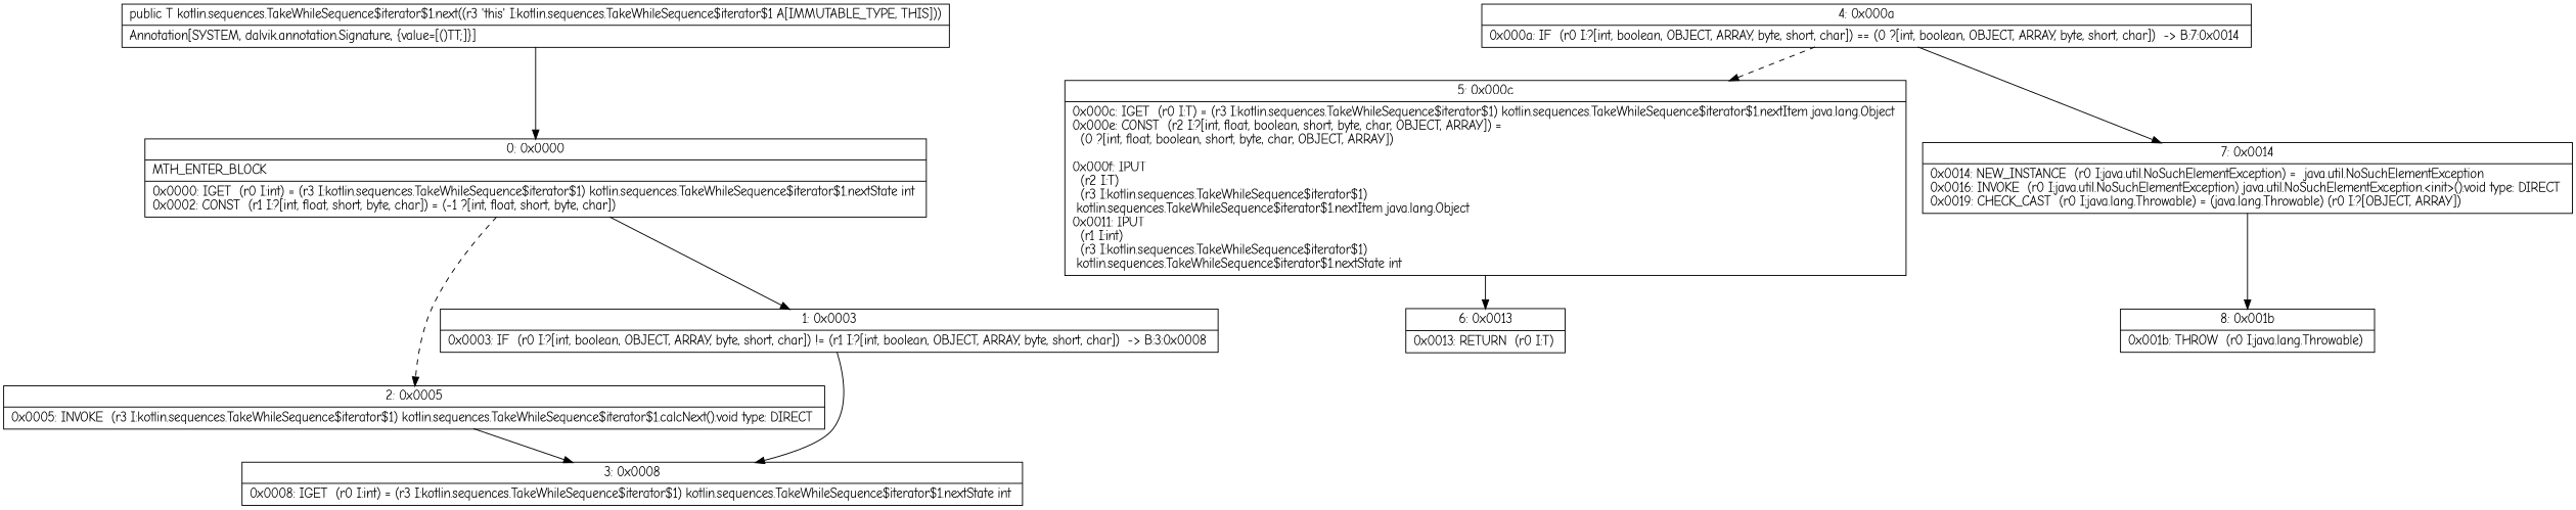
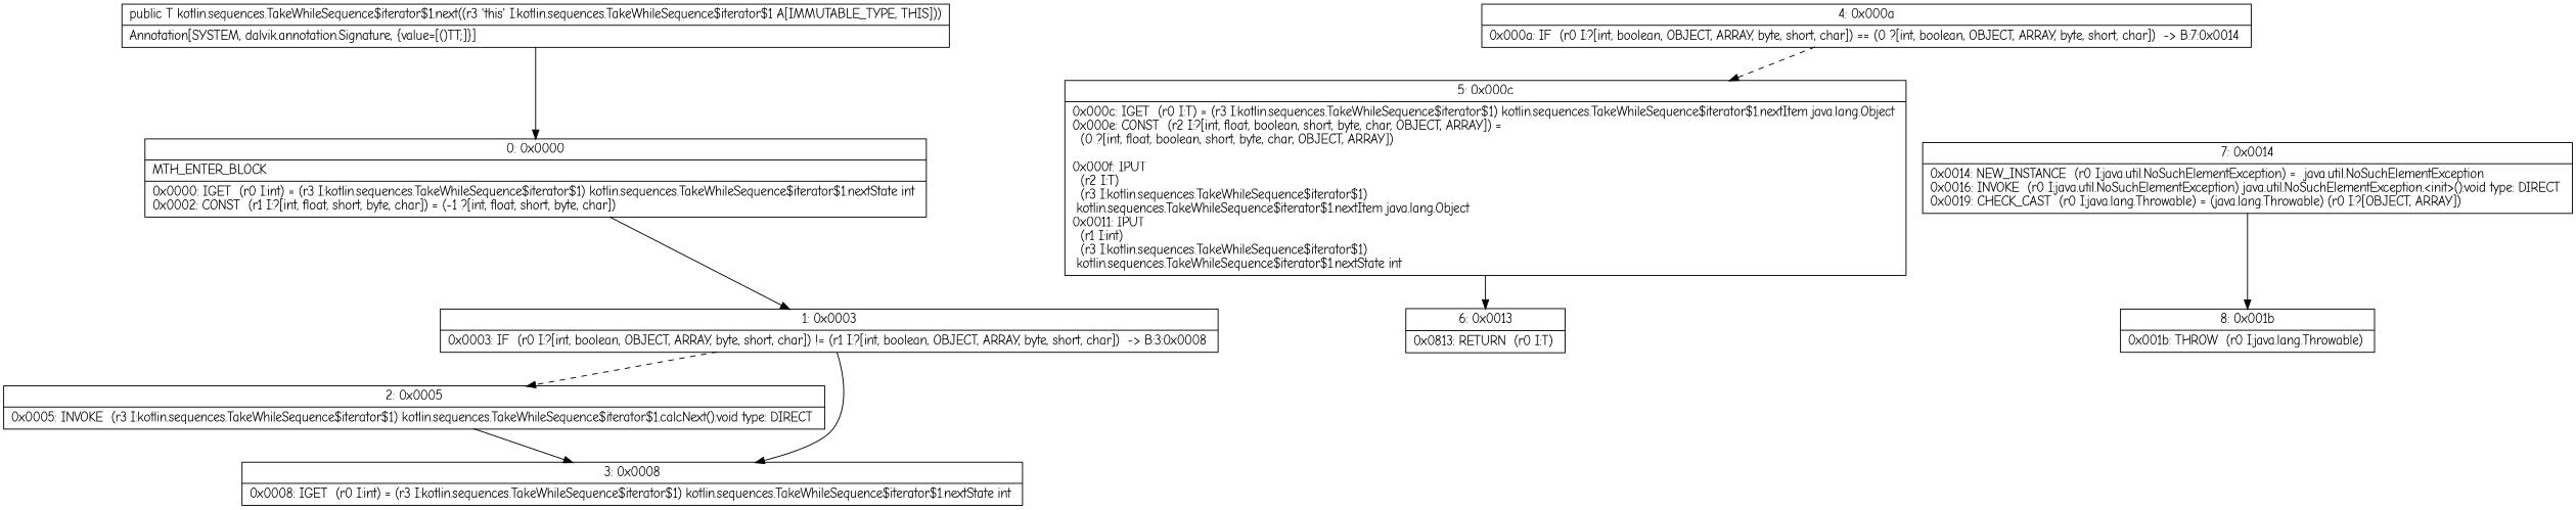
  digraph {
    fontname="Comic Neue"
    node [fontname="Comic Neue" shape=record]
    edge [fontname="Comic Neue"]
    n1 [label="{0\:\ 0x0000|MTH_ENTER_BLOCK\l|0x0000: IGET  (r0 I:int) = (r3 I:kotlin.sequences.TakeWhileSequence$iterator$1) kotlin.sequences.TakeWhileSequence$iterator$1.nextState int \l0x0002: CONST  (r1 I:?[int, float, short, byte, char]) = (\-1 ?[int, float, short, byte, char]) \l}"]
    n2 [label="{1\:\ 0x0003|0x0003: IF  (r0 I:?[int, boolean, OBJECT, ARRAY, byte, short, char]) != (r1 I:?[int, boolean, OBJECT, ARRAY, byte, short, char])  \-\> B:3:0x0008 \l}"]
    n3 [label="{2\:\ 0x0005|0x0005: INVOKE  (r3 I:kotlin.sequences.TakeWhileSequence$iterator$1) kotlin.sequences.TakeWhileSequence$iterator$1.calcNext():void type: DIRECT \l}"]
    n4 [label="{3\:\ 0x0008|0x0008: IGET  (r0 I:int) = (r3 I:kotlin.sequences.TakeWhileSequence$iterator$1) kotlin.sequences.TakeWhileSequence$iterator$1.nextState int \l}"]
    n5 [label="{4\:\ 0x000a|0x000a: IF  (r0 I:?[int, boolean, OBJECT, ARRAY, byte, short, char]) == (0 ?[int, boolean, OBJECT, ARRAY, byte, short, char])  \-\> B:7:0x0014 \l}"]
    n6 [label="{5\:\ 0x000c|0x000c: IGET  (r0 I:T) = (r3 I:kotlin.sequences.TakeWhileSequence$iterator$1) kotlin.sequences.TakeWhileSequence$iterator$1.nextItem java.lang.Object \l0x000e: CONST  (r2 I:?[int, float, boolean, short, byte, char, OBJECT, ARRAY]) = \l  (0 ?[int, float, boolean, short, byte, char, OBJECT, ARRAY])\l \l0x000f: IPUT  \l  (r2 I:T)\l  (r3 I:kotlin.sequences.TakeWhileSequence$iterator$1)\l kotlin.sequences.TakeWhileSequence$iterator$1.nextItem java.lang.Object \l0x0011: IPUT  \l  (r1 I:int)\l  (r3 I:kotlin.sequences.TakeWhileSequence$iterator$1)\l kotlin.sequences.TakeWhileSequence$iterator$1.nextState int \l}"]
    n7 [label="{7\:\ 0x0014|0x0014: NEW_INSTANCE  (r0 I:java.util.NoSuchElementException) =  java.util.NoSuchElementException \l0x0016: INVOKE  (r0 I:java.util.NoSuchElementException) java.util.NoSuchElementException.\<init\>():void type: DIRECT \l0x0019: CHECK_CAST  (r0 I:java.lang.Throwable) = (java.lang.Throwable) (r0 I:?[OBJECT, ARRAY]) \l}"]
-   n8 [label="{6\:\ 0x0013|0x0013: RETURN  (r0 I:T) \l}"]
+   n8 [label="{6\:\ 0x0013|0x0813: RETURN  (r0 I:T) \l}"]
    n9 [label="{8\:\ 0x001b|0x001b: THROW  (r0 I:java.lang.Throwable) \l}"]
    n10 [label="{public T kotlin.sequences.TakeWhileSequence$iterator$1.next((r3 'this' I:kotlin.sequences.TakeWhileSequence$iterator$1 A[IMMUTABLE_TYPE, THIS]))  | Annotation[SYSTEM, dalvik.annotation.Signature, \{value=[()TT;]\}]\l}"]
    n1 -> n2
-   n1 -> n3 [style=dashed]
+   n2 -> n3 [style=dashed]
    n2 -> n4
    n3 -> n4
    n5 -> n6 [style=dashed]
-   n5 -> n7
    n6 -> n8
    n7 -> n9
    n10 -> n1
  }
